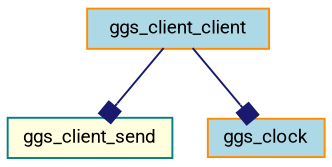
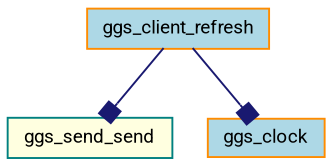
  digraph {
    fontname=Roboto
    rankdir=TB
    node [color=darkorange fillcolor=lightblue fontname=Roboto fontsize=10 shape=record style=filled]
    edge [arrowhead=box color=midnightblue fontname=Roboto fontsize=10 labelfontname=FreeSans labelfontsize=10 style=solid]
-   n1 [fontcolor=black height=0.2 label=ggs_client_client width=0.4]
-   n2 [color=teal fillcolor=lightyellow height=0.2 label=ggs_client_send width=0.4]
+   n1 [fontcolor=black height=0.2 label=ggs_client_refresh width=0.4]
+   n2 [color=teal fillcolor=lightyellow height=0.2 label=ggs_send_send width=0.4]
    n3 [height=0.2 label=ggs_clock width=0.4]
    n1 -> n2
    n1 -> n3
  }
